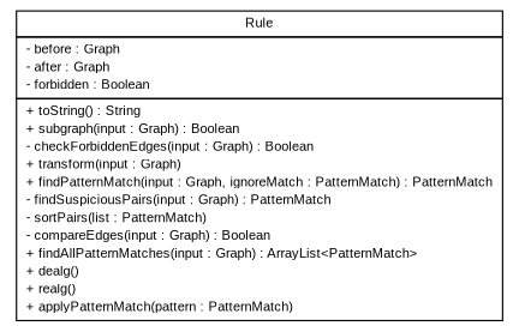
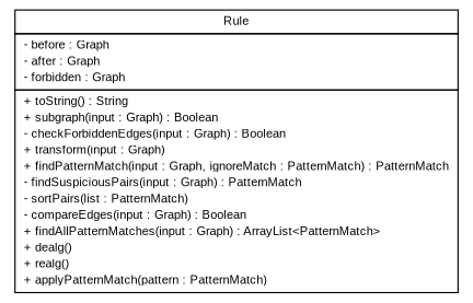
  digraph {
    nodesep=0.25
    ranksep=0.5
-   n1 [fontcolor=black fontname=arial fontsize=10.0 label=<<table title="model.graphTransformer.Rule" border="0" cellborder="1" cellspacing="0" cellpadding="2" port="p" href="./Rule.html"> 		<tr><td><table border="0" cellspacing="0" cellpadding="1"> <tr><td align="center" balign="center"> Rule </td></tr> 		</table></td></tr> 		<tr><td><table border="0" cellspacing="0" cellpadding="1"> <tr><td align="left" balign="left"> - before : Graph </td></tr> <tr><td align="left" balign="left"> - after : Graph </td></tr> <tr><td align="left" balign="left"> - forbidden : Boolean </td></tr> 		</table></td></tr> 		<tr><td><table border="0" cellspacing="0" cellpadding="1"> <tr><td align="left" balign="left"> + toString() : String </td></tr> <tr><td align="left" balign="left"> + subgraph(input : Graph) : Boolean </td></tr> <tr><td align="left" balign="left"> - checkForbiddenEdges(input : Graph) : Boolean </td></tr> <tr><td align="left" balign="left"> + transform(input : Graph) </td></tr> <tr><td align="left" balign="left"> + findPatternMatch(input : Graph, ignoreMatch : PatternMatch) : PatternMatch </td></tr> <tr><td align="left" balign="left"> - findSuspiciousPairs(input : Graph) : PatternMatch </td></tr> <tr><td align="left" balign="left"> - sortPairs(list : PatternMatch) </td></tr> <tr><td align="left" balign="left"> - compareEdges(input : Graph) : Boolean </td></tr> <tr><td align="left" balign="left"> + findAllPatternMatches(input : Graph) : ArrayList&lt;PatternMatch&gt; </td></tr> <tr><td align="left" balign="left"> + dealg() </td></tr> <tr><td align="left" balign="left"> + realg() </td></tr> <tr><td align="left" balign="left"> + applyPatternMatch(pattern : PatternMatch) </td></tr> 		</table></td></tr> 		</table>> shape=plaintext]
+   n1 [fontcolor=black fontname=arial fontsize=10.0 label=<<table title="model.graphTransformer.Rule" border="0" cellborder="1" cellspacing="0" cellpadding="2" port="p" href="./Rule.html"> 		<tr><td><table border="0" cellspacing="0" cellpadding="1"> <tr><td align="center" balign="center"> Rule </td></tr> 		</table></td></tr> 		<tr><td><table border="0" cellspacing="0" cellpadding="1"> <tr><td align="left" balign="left"> - before : Graph </td></tr> <tr><td align="left" balign="left"> - after : Graph </td></tr> <tr><td align="left" balign="left"> - forbidden : Graph </td></tr> 		</table></td></tr> 		<tr><td><table border="0" cellspacing="0" cellpadding="1"> <tr><td align="left" balign="left"> + toString() : String </td></tr> <tr><td align="left" balign="left"> + subgraph(input : Graph) : Boolean </td></tr> <tr><td align="left" balign="left"> - checkForbiddenEdges(input : Graph) : Boolean </td></tr> <tr><td align="left" balign="left"> + transform(input : Graph) </td></tr> <tr><td align="left" balign="left"> + findPatternMatch(input : Graph, ignoreMatch : PatternMatch) : PatternMatch </td></tr> <tr><td align="left" balign="left"> - findSuspiciousPairs(input : Graph) : PatternMatch </td></tr> <tr><td align="left" balign="left"> - sortPairs(list : PatternMatch) </td></tr> <tr><td align="left" balign="left"> - compareEdges(input : Graph) : Boolean </td></tr> <tr><td align="left" balign="left"> + findAllPatternMatches(input : Graph) : ArrayList&lt;PatternMatch&gt; </td></tr> <tr><td align="left" balign="left"> + dealg() </td></tr> <tr><td align="left" balign="left"> + realg() </td></tr> <tr><td align="left" balign="left"> + applyPatternMatch(pattern : PatternMatch) </td></tr> 		</table></td></tr> 		</table>> shape=plaintext]
  }
